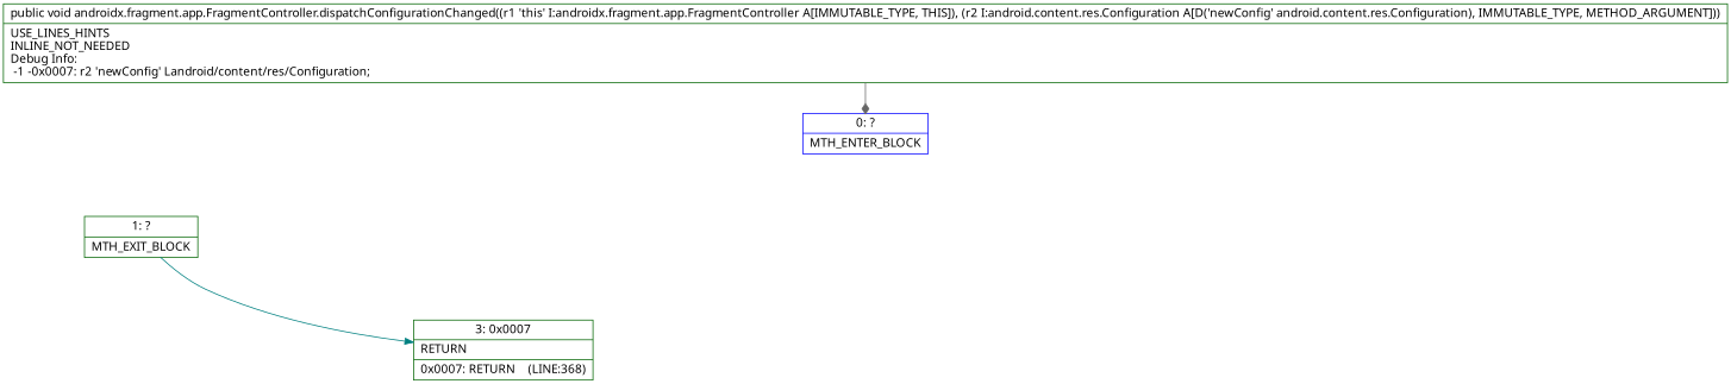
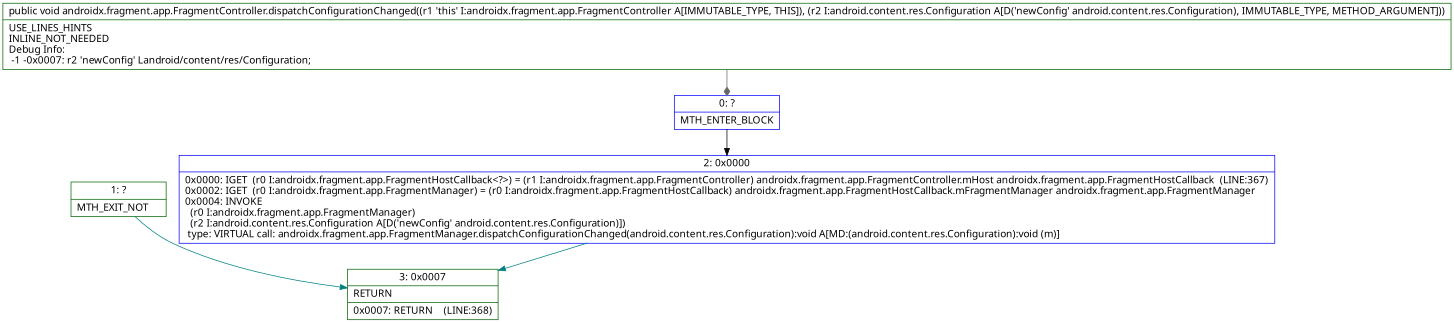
  digraph {
    fontname="Noto Sans"
    node [color=darkgreen fontname="Noto Sans" shape=record]
    edge [arrowhead=normal color=teal fontname="Noto Sans"]
    n1 [color=blue label="{0\:\ ?|MTH_ENTER_BLOCK\l}"]
+   n2 [color=blue label="{2\:\ 0x0000|0x0000: IGET  (r0 I:androidx.fragment.app.FragmentHostCallback\<?\>) = (r1 I:androidx.fragment.app.FragmentController) androidx.fragment.app.FragmentController.mHost androidx.fragment.app.FragmentHostCallback  (LINE:367)\l0x0002: IGET  (r0 I:androidx.fragment.app.FragmentManager) = (r0 I:androidx.fragment.app.FragmentHostCallback) androidx.fragment.app.FragmentHostCallback.mFragmentManager androidx.fragment.app.FragmentManager \l0x0004: INVOKE  \l  (r0 I:androidx.fragment.app.FragmentManager)\l  (r2 I:android.content.res.Configuration A[D('newConfig' android.content.res.Configuration)])\l type: VIRTUAL call: androidx.fragment.app.FragmentManager.dispatchConfigurationChanged(android.content.res.Configuration):void A[MD:(android.content.res.Configuration):void (m)]\l}"]
    n3 [label="{3\:\ 0x0007|RETURN\l|0x0007: RETURN    (LINE:368)\l}"]
-   n4 [label="{1\:\ ?|MTH_EXIT_BLOCK\l}"]
+   n4 [label="{1\:\ ?|MTH_EXIT_NOT\l}"]
    n5 [label="{public void androidx.fragment.app.FragmentController.dispatchConfigurationChanged((r1 'this' I:androidx.fragment.app.FragmentController A[IMMUTABLE_TYPE, THIS]), (r2 I:android.content.res.Configuration A[D('newConfig' android.content.res.Configuration), IMMUTABLE_TYPE, METHOD_ARGUMENT]))  | USE_LINES_HINTS\lINLINE_NOT_NEEDED\lDebug Info:\l  \-1 \-0x0007: r2 'newConfig' Landroid\/content\/res\/Configuration;\l}"]
+   n1 -> n2 [color=black]
+   n2 -> n3
    n4 -> n3
    n5 -> n1 [arrowhead=diamond color=gray40]
  }
